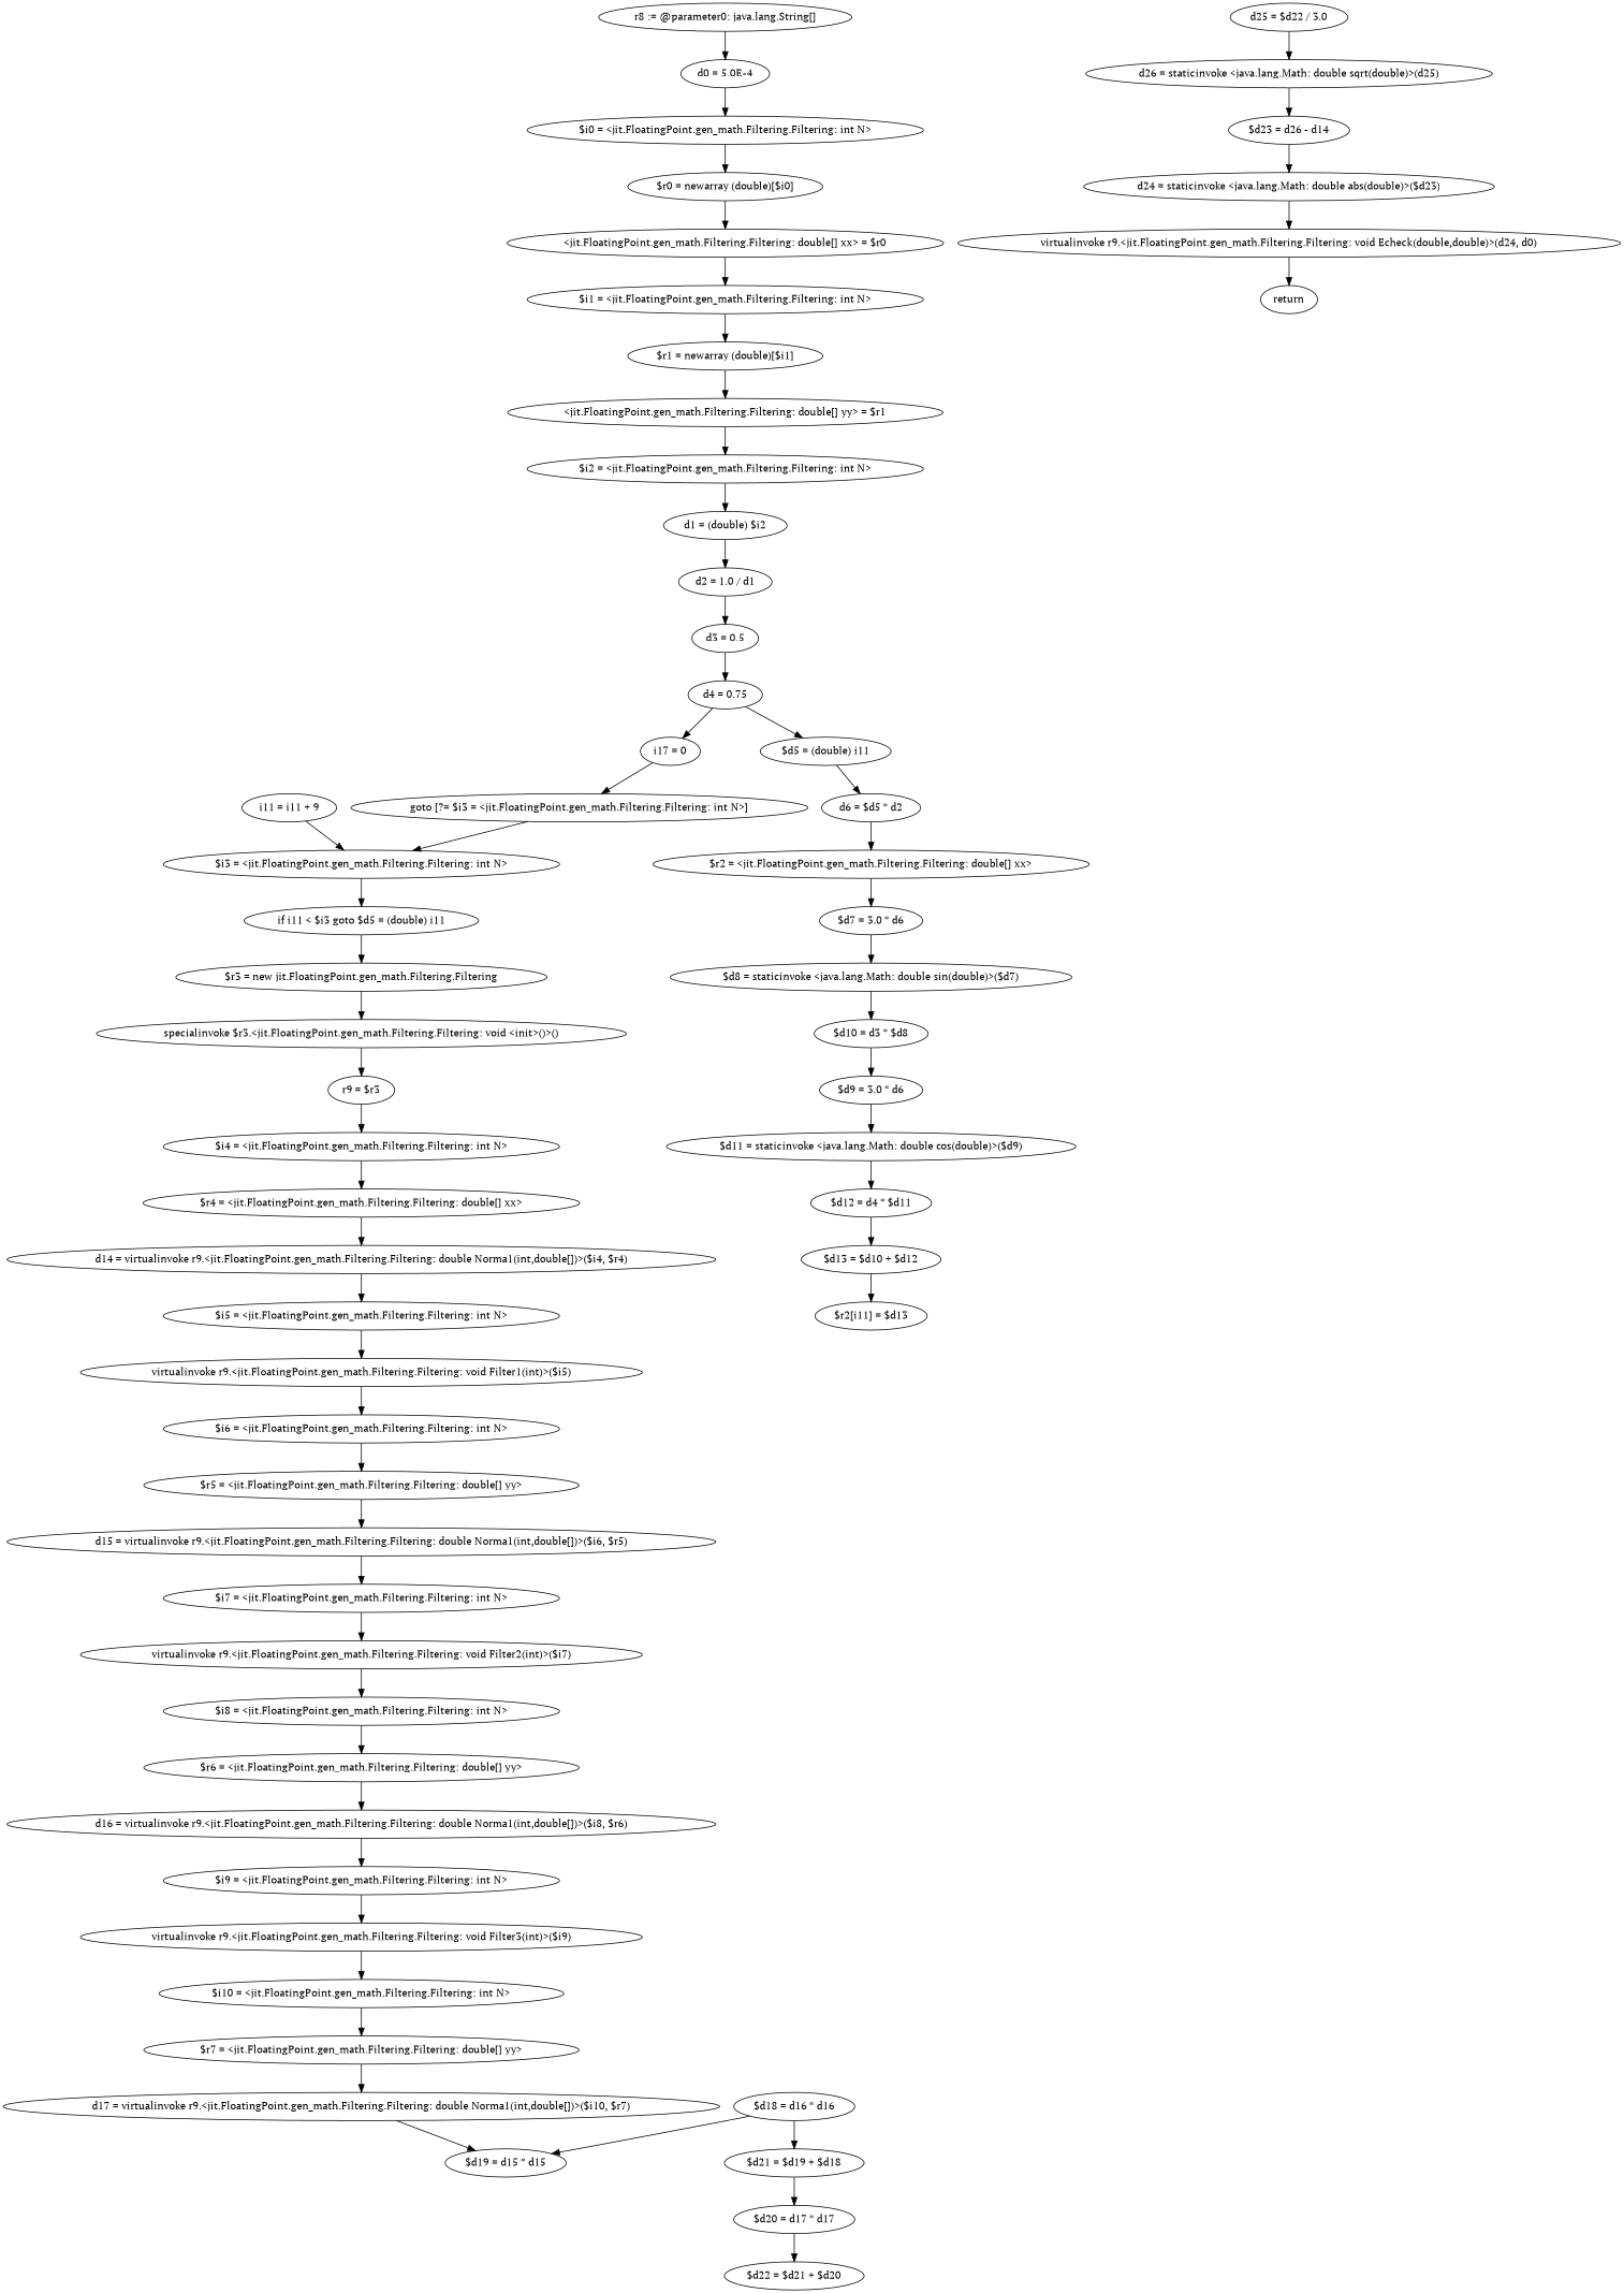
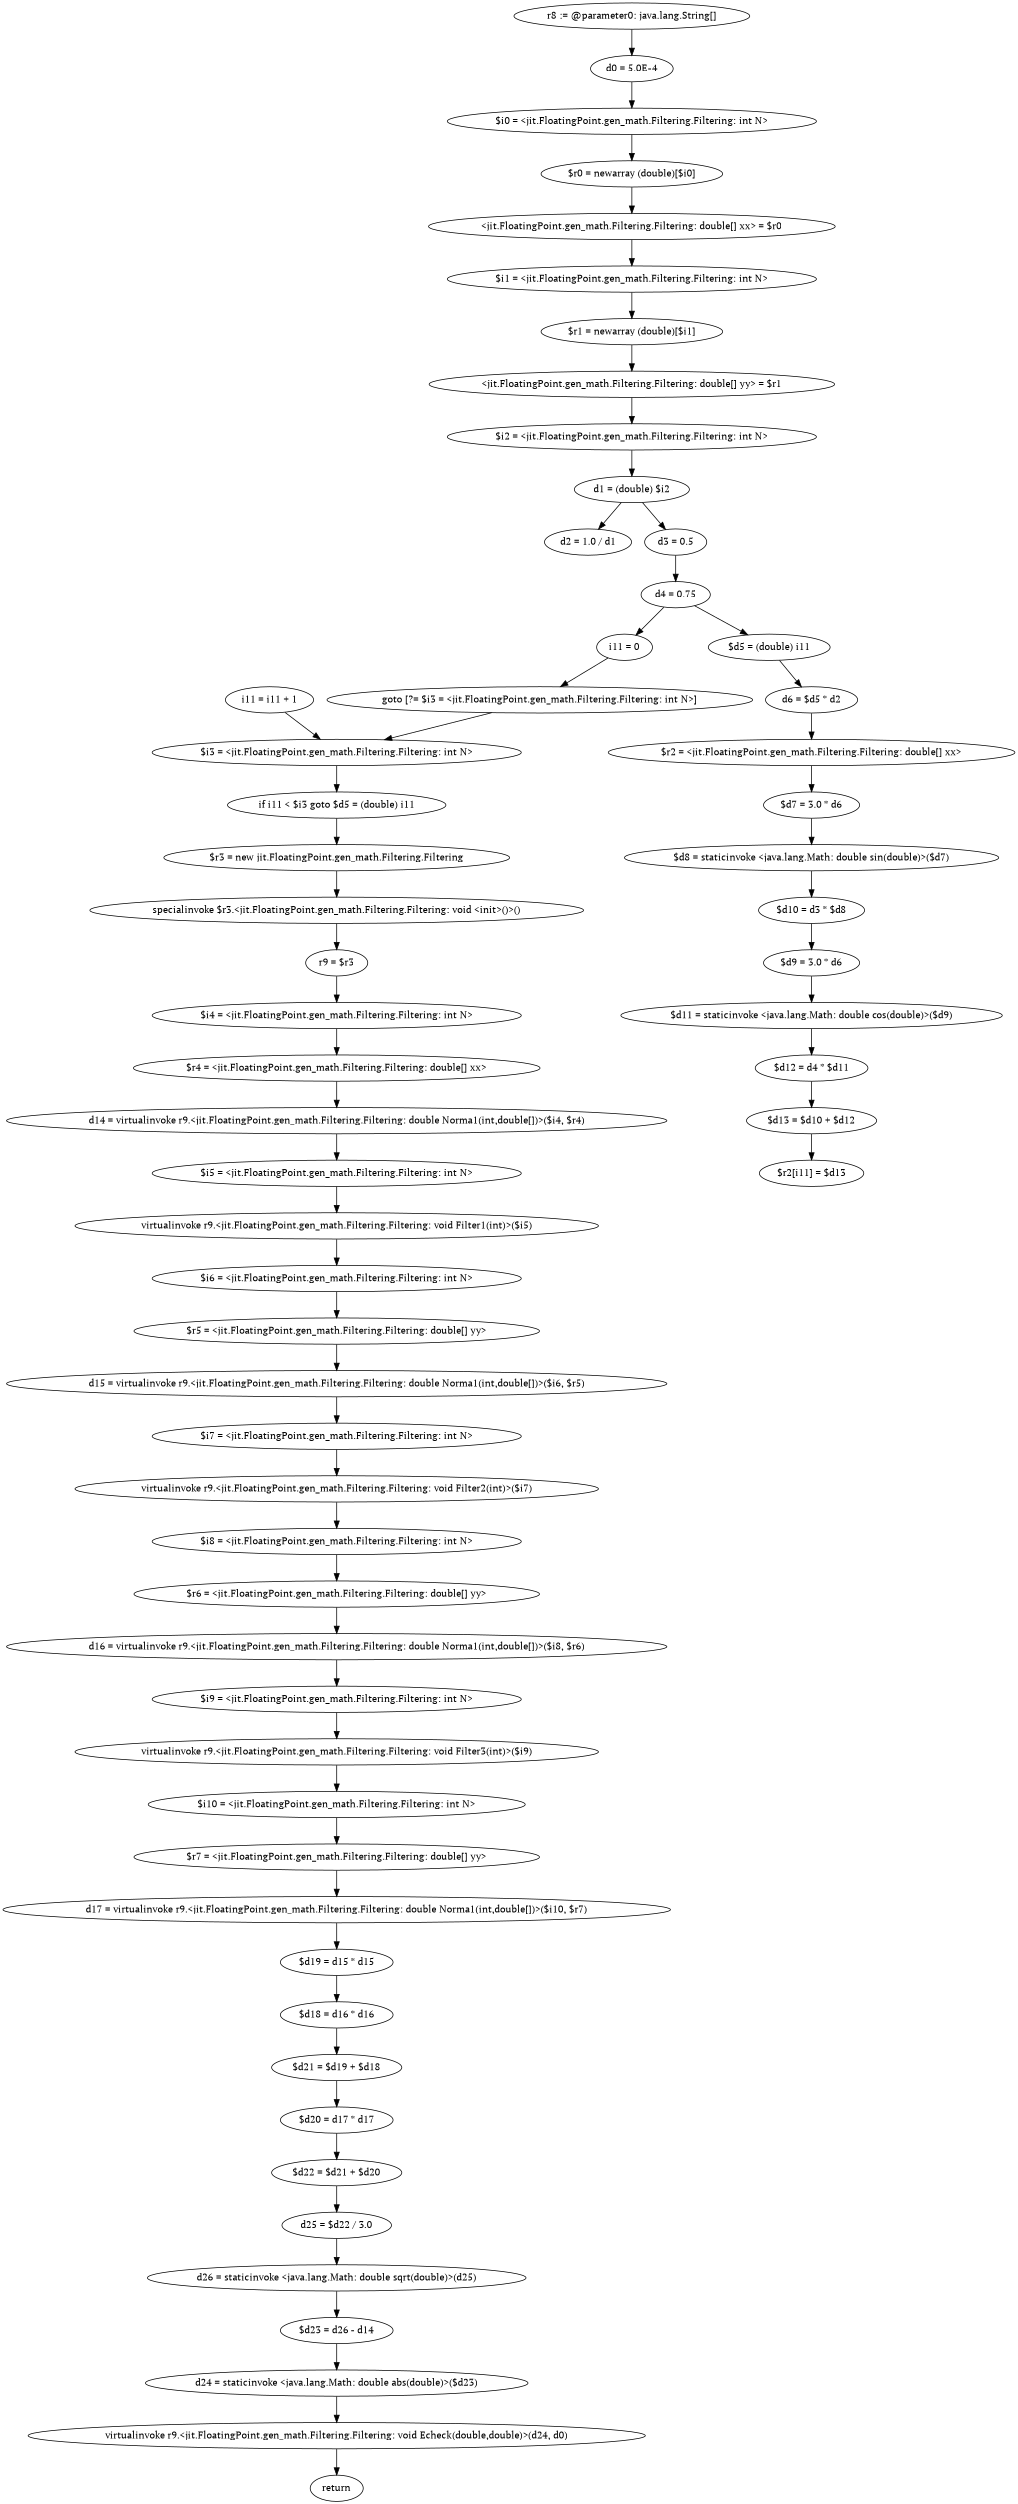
  digraph {
    fontname="PT Serif"
    node [fontname="PT Serif"]
    edge [fontname="PT Serif"]
    n1 [label="d0 = 5.0E-4"]
    "r8 := @parameter0: java.lang.String[]"
    "$i0 = <jit.FloatingPoint.gen_math.Filtering.Filtering: int N>"
    "$r0 = newarray (double)[$i0]"
    "<jit.FloatingPoint.gen_math.Filtering.Filtering: double[] xx> = $r0"
    "$i1 = <jit.FloatingPoint.gen_math.Filtering.Filtering: int N>"
    "$r1 = newarray (double)[$i1]"
    "<jit.FloatingPoint.gen_math.Filtering.Filtering: double[] yy> = $r1"
    "$i2 = <jit.FloatingPoint.gen_math.Filtering.Filtering: int N>"
    "d1 = (double) $i2"
    "d2 = 1.0 / d1"
    "d3 = 0.5"
    "d4 = 0.75"
-   "i11 = 0" [label="i17 = 0"]
+   "i11 = 0"
    "$d5 = (double) i11"
    "goto [?= $i3 = <jit.FloatingPoint.gen_math.Filtering.Filtering: int N>]"
    "$i3 = <jit.FloatingPoint.gen_math.Filtering.Filtering: int N>"
    "if i11 < $i3 goto $d5 = (double) i11"
    "d6 = $d5 * d2"
    "$r2 = <jit.FloatingPoint.gen_math.Filtering.Filtering: double[] xx>"
    "$d7 = 3.0 * d6"
    "$d8 = staticinvoke <java.lang.Math: double sin(double)>($d7)"
    "$d10 = d3 * $d8"
    "$d9 = 3.0 * d6"
    "$d11 = staticinvoke <java.lang.Math: double cos(double)>($d9)"
    "$d12 = d4 * $d11"
    "$d13 = $d10 + $d12"
    "$r2[i11] = $d13"
-   "i11 = i11 + 1" [label="i11 = i11 + 9"]
+   "i11 = i11 + 1"
    "$r3 = new jit.FloatingPoint.gen_math.Filtering.Filtering"
    "specialinvoke $r3.<jit.FloatingPoint.gen_math.Filtering.Filtering: void <init>()>()"
    "r9 = $r3"
    "$i4 = <jit.FloatingPoint.gen_math.Filtering.Filtering: int N>"
    "$r4 = <jit.FloatingPoint.gen_math.Filtering.Filtering: double[] xx>"
    "d14 = virtualinvoke r9.<jit.FloatingPoint.gen_math.Filtering.Filtering: double Norma1(int,double[])>($i4, $r4)"
    "$i5 = <jit.FloatingPoint.gen_math.Filtering.Filtering: int N>"
    "virtualinvoke r9.<jit.FloatingPoint.gen_math.Filtering.Filtering: void Filter1(int)>($i5)"
    "$i6 = <jit.FloatingPoint.gen_math.Filtering.Filtering: int N>"
    "$r5 = <jit.FloatingPoint.gen_math.Filtering.Filtering: double[] yy>"
    "d15 = virtualinvoke r9.<jit.FloatingPoint.gen_math.Filtering.Filtering: double Norma1(int,double[])>($i6, $r5)"
    "$i7 = <jit.FloatingPoint.gen_math.Filtering.Filtering: int N>"
    "virtualinvoke r9.<jit.FloatingPoint.gen_math.Filtering.Filtering: void Filter2(int)>($i7)"
    "$i8 = <jit.FloatingPoint.gen_math.Filtering.Filtering: int N>"
    "$r6 = <jit.FloatingPoint.gen_math.Filtering.Filtering: double[] yy>"
    "d16 = virtualinvoke r9.<jit.FloatingPoint.gen_math.Filtering.Filtering: double Norma1(int,double[])>($i8, $r6)"
    "$i9 = <jit.FloatingPoint.gen_math.Filtering.Filtering: int N>"
    "virtualinvoke r9.<jit.FloatingPoint.gen_math.Filtering.Filtering: void Filter3(int)>($i9)"
    "$i10 = <jit.FloatingPoint.gen_math.Filtering.Filtering: int N>"
    "$r7 = <jit.FloatingPoint.gen_math.Filtering.Filtering: double[] yy>"
    "d17 = virtualinvoke r9.<jit.FloatingPoint.gen_math.Filtering.Filtering: double Norma1(int,double[])>($i10, $r7)"
    "$d19 = d15 * d15"
    "$d18 = d16 * d16"
    "$d21 = $d19 + $d18"
    "$d20 = d17 * d17"
    "$d22 = $d21 + $d20"
    "d25 = $d22 / 3.0"
    "d26 = staticinvoke <java.lang.Math: double sqrt(double)>(d25)"
    "$d23 = d26 - d14"
    "d24 = staticinvoke <java.lang.Math: double abs(double)>($d23)"
    "virtualinvoke r9.<jit.FloatingPoint.gen_math.Filtering.Filtering: void Echeck(double,double)>(d24, d0)"
    return
    n1 -> "$i0 = <jit.FloatingPoint.gen_math.Filtering.Filtering: int N>"
    "r8 := @parameter0: java.lang.String[]" -> n1
    "$i0 = <jit.FloatingPoint.gen_math.Filtering.Filtering: int N>" -> "$r0 = newarray (double)[$i0]"
    "$r0 = newarray (double)[$i0]" -> "<jit.FloatingPoint.gen_math.Filtering.Filtering: double[] xx> = $r0"
    "<jit.FloatingPoint.gen_math.Filtering.Filtering: double[] xx> = $r0" -> "$i1 = <jit.FloatingPoint.gen_math.Filtering.Filtering: int N>"
    "$i1 = <jit.FloatingPoint.gen_math.Filtering.Filtering: int N>" -> "$r1 = newarray (double)[$i1]"
    "$r1 = newarray (double)[$i1]" -> "<jit.FloatingPoint.gen_math.Filtering.Filtering: double[] yy> = $r1"
    "<jit.FloatingPoint.gen_math.Filtering.Filtering: double[] yy> = $r1" -> "$i2 = <jit.FloatingPoint.gen_math.Filtering.Filtering: int N>"
    "$i2 = <jit.FloatingPoint.gen_math.Filtering.Filtering: int N>" -> "d1 = (double) $i2"
    "d1 = (double) $i2" -> "d2 = 1.0 / d1"
-   "d2 = 1.0 / d1" -> "d3 = 0.5"
+   "d1 = (double) $i2" -> "d3 = 0.5"
    "d3 = 0.5" -> "d4 = 0.75"
    "d4 = 0.75" -> "i11 = 0"
    "d4 = 0.75" -> "$d5 = (double) i11"
    "i11 = 0" -> "goto [?= $i3 = <jit.FloatingPoint.gen_math.Filtering.Filtering: int N>]"
    "$d5 = (double) i11" -> "d6 = $d5 * d2"
    "goto [?= $i3 = <jit.FloatingPoint.gen_math.Filtering.Filtering: int N>]" -> "$i3 = <jit.FloatingPoint.gen_math.Filtering.Filtering: int N>"
    "$i3 = <jit.FloatingPoint.gen_math.Filtering.Filtering: int N>" -> "if i11 < $i3 goto $d5 = (double) i11"
    "if i11 < $i3 goto $d5 = (double) i11" -> "$r3 = new jit.FloatingPoint.gen_math.Filtering.Filtering"
    "d6 = $d5 * d2" -> "$r2 = <jit.FloatingPoint.gen_math.Filtering.Filtering: double[] xx>"
    "$r2 = <jit.FloatingPoint.gen_math.Filtering.Filtering: double[] xx>" -> "$d7 = 3.0 * d6"
    "$d7 = 3.0 * d6" -> "$d8 = staticinvoke <java.lang.Math: double sin(double)>($d7)"
    "$d8 = staticinvoke <java.lang.Math: double sin(double)>($d7)" -> "$d10 = d3 * $d8"
    "$d10 = d3 * $d8" -> "$d9 = 3.0 * d6"
    "$d9 = 3.0 * d6" -> "$d11 = staticinvoke <java.lang.Math: double cos(double)>($d9)"
    "$d11 = staticinvoke <java.lang.Math: double cos(double)>($d9)" -> "$d12 = d4 * $d11"
    "$d12 = d4 * $d11" -> "$d13 = $d10 + $d12"
    "$d13 = $d10 + $d12" -> "$r2[i11] = $d13"
    "i11 = i11 + 1" -> "$i3 = <jit.FloatingPoint.gen_math.Filtering.Filtering: int N>"
    "$r3 = new jit.FloatingPoint.gen_math.Filtering.Filtering" -> "specialinvoke $r3.<jit.FloatingPoint.gen_math.Filtering.Filtering: void <init>()>()"
    "specialinvoke $r3.<jit.FloatingPoint.gen_math.Filtering.Filtering: void <init>()>()" -> "r9 = $r3"
    "r9 = $r3" -> "$i4 = <jit.FloatingPoint.gen_math.Filtering.Filtering: int N>"
    "$i4 = <jit.FloatingPoint.gen_math.Filtering.Filtering: int N>" -> "$r4 = <jit.FloatingPoint.gen_math.Filtering.Filtering: double[] xx>"
    "$r4 = <jit.FloatingPoint.gen_math.Filtering.Filtering: double[] xx>" -> "d14 = virtualinvoke r9.<jit.FloatingPoint.gen_math.Filtering.Filtering: double Norma1(int,double[])>($i4, $r4)"
    "d14 = virtualinvoke r9.<jit.FloatingPoint.gen_math.Filtering.Filtering: double Norma1(int,double[])>($i4, $r4)" -> "$i5 = <jit.FloatingPoint.gen_math.Filtering.Filtering: int N>"
    "$i5 = <jit.FloatingPoint.gen_math.Filtering.Filtering: int N>" -> "virtualinvoke r9.<jit.FloatingPoint.gen_math.Filtering.Filtering: void Filter1(int)>($i5)"
    "virtualinvoke r9.<jit.FloatingPoint.gen_math.Filtering.Filtering: void Filter1(int)>($i5)" -> "$i6 = <jit.FloatingPoint.gen_math.Filtering.Filtering: int N>"
    "$i6 = <jit.FloatingPoint.gen_math.Filtering.Filtering: int N>" -> "$r5 = <jit.FloatingPoint.gen_math.Filtering.Filtering: double[] yy>"
    "$r5 = <jit.FloatingPoint.gen_math.Filtering.Filtering: double[] yy>" -> "d15 = virtualinvoke r9.<jit.FloatingPoint.gen_math.Filtering.Filtering: double Norma1(int,double[])>($i6, $r5)"
    "d15 = virtualinvoke r9.<jit.FloatingPoint.gen_math.Filtering.Filtering: double Norma1(int,double[])>($i6, $r5)" -> "$i7 = <jit.FloatingPoint.gen_math.Filtering.Filtering: int N>"
    "$i7 = <jit.FloatingPoint.gen_math.Filtering.Filtering: int N>" -> "virtualinvoke r9.<jit.FloatingPoint.gen_math.Filtering.Filtering: void Filter2(int)>($i7)"
    "virtualinvoke r9.<jit.FloatingPoint.gen_math.Filtering.Filtering: void Filter2(int)>($i7)" -> "$i8 = <jit.FloatingPoint.gen_math.Filtering.Filtering: int N>"
    "$i8 = <jit.FloatingPoint.gen_math.Filtering.Filtering: int N>" -> "$r6 = <jit.FloatingPoint.gen_math.Filtering.Filtering: double[] yy>"
    "$r6 = <jit.FloatingPoint.gen_math.Filtering.Filtering: double[] yy>" -> "d16 = virtualinvoke r9.<jit.FloatingPoint.gen_math.Filtering.Filtering: double Norma1(int,double[])>($i8, $r6)"
    "d16 = virtualinvoke r9.<jit.FloatingPoint.gen_math.Filtering.Filtering: double Norma1(int,double[])>($i8, $r6)" -> "$i9 = <jit.FloatingPoint.gen_math.Filtering.Filtering: int N>"
    "$i9 = <jit.FloatingPoint.gen_math.Filtering.Filtering: int N>" -> "virtualinvoke r9.<jit.FloatingPoint.gen_math.Filtering.Filtering: void Filter3(int)>($i9)"
    "virtualinvoke r9.<jit.FloatingPoint.gen_math.Filtering.Filtering: void Filter3(int)>($i9)" -> "$i10 = <jit.FloatingPoint.gen_math.Filtering.Filtering: int N>"
    "$i10 = <jit.FloatingPoint.gen_math.Filtering.Filtering: int N>" -> "$r7 = <jit.FloatingPoint.gen_math.Filtering.Filtering: double[] yy>"
    "$r7 = <jit.FloatingPoint.gen_math.Filtering.Filtering: double[] yy>" -> "d17 = virtualinvoke r9.<jit.FloatingPoint.gen_math.Filtering.Filtering: double Norma1(int,double[])>($i10, $r7)"
    "d17 = virtualinvoke r9.<jit.FloatingPoint.gen_math.Filtering.Filtering: double Norma1(int,double[])>($i10, $r7)" -> "$d19 = d15 * d15"
-   "$d18 = d16 * d16" -> "$d19 = d15 * d15"
+   "$d19 = d15 * d15" -> "$d18 = d16 * d16"
    "$d18 = d16 * d16" -> "$d21 = $d19 + $d18"
    "$d21 = $d19 + $d18" -> "$d20 = d17 * d17"
    "$d20 = d17 * d17" -> "$d22 = $d21 + $d20"
+   "$d22 = $d21 + $d20" -> "d25 = $d22 / 3.0"
    "d25 = $d22 / 3.0" -> "d26 = staticinvoke <java.lang.Math: double sqrt(double)>(d25)"
    "d26 = staticinvoke <java.lang.Math: double sqrt(double)>(d25)" -> "$d23 = d26 - d14"
    "$d23 = d26 - d14" -> "d24 = staticinvoke <java.lang.Math: double abs(double)>($d23)"
    "d24 = staticinvoke <java.lang.Math: double abs(double)>($d23)" -> "virtualinvoke r9.<jit.FloatingPoint.gen_math.Filtering.Filtering: void Echeck(double,double)>(d24, d0)"
    "virtualinvoke r9.<jit.FloatingPoint.gen_math.Filtering.Filtering: void Echeck(double,double)>(d24, d0)" -> return
  }
